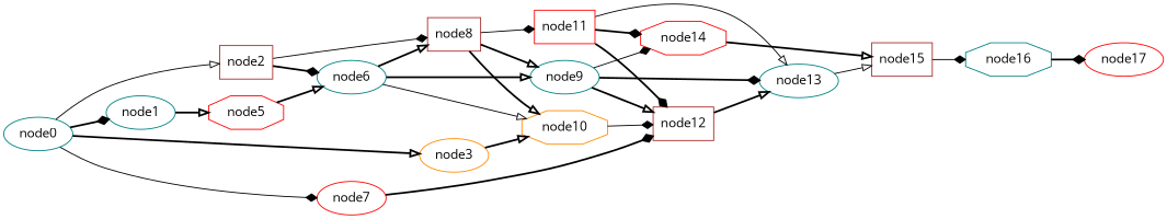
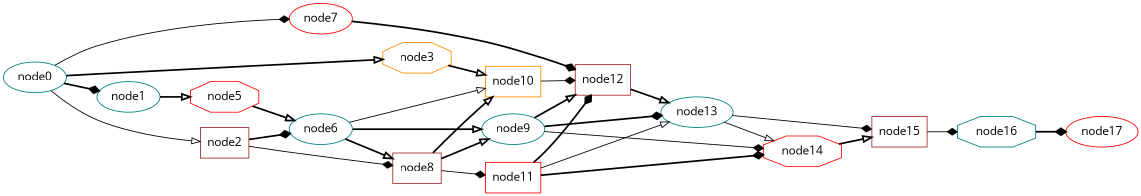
  digraph {
    fontname="Open Sans"
    rankdir=LR
    node [color=teal fontname="Open Sans" shape=ellipse]
    edge [arrowhead=onormal fontname="Open Sans" style=bold]
    node16 [shape=octagon]
    node17 [color=red]
    node15 [color=brown shape=box]
    node14 [color=red shape=octagon]
    node13
    node12 [color=brown shape=box]
    node11 [color=red shape=box]
-   node10 [color=darkorange shape=octagon]
+   node10 [color=darkorange shape=box]
    node9
    node8 [color=brown shape=box]
    node7 [color=red]
    node6
    node5 [color=red shape=octagon]
-   node3 [color=darkorange]
+   node3 [color=darkorange shape=octagon]
    node2 [color=brown shape=box]
    node1
    node0
    node16 -> node17 [arrowhead=diamond]
    node15 -> node16 [arrowhead=diamond style=solid]
    node14 -> node15
-   node13 -> node15 [style=solid]
+   node13 -> node15 [arrowhead=diamond style=solid]
+   node13 -> node14 [style=solid]
    node12 -> node13
    node11 -> node14 [arrowhead=diamond]
    node11 -> node13 [style=solid]
    node11 -> node12 [arrowhead=diamond]
    node10 -> node12 [arrowhead=diamond style=solid]
    node9 -> node14 [arrowhead=diamond style=solid]
    node9 -> node13 [arrowhead=diamond]
    node9 -> node12
    node8 -> node11 [arrowhead=diamond style=solid]
    node8 -> node10
    node8 -> node9
    node7 -> node12 [arrowhead=diamond]
    node6 -> node10 [style=solid]
    node6 -> node9
    node6 -> node8
    node5 -> node6
    node3 -> node10
    node2 -> node8 [arrowhead=diamond style=solid]
    node2 -> node6 [arrowhead=diamond]
    node1 -> node5
    node0 -> node7 [arrowhead=diamond style=solid]
    node0 -> node3
    node0 -> node2 [style=solid]
    node0 -> node1 [arrowhead=diamond]
  }
